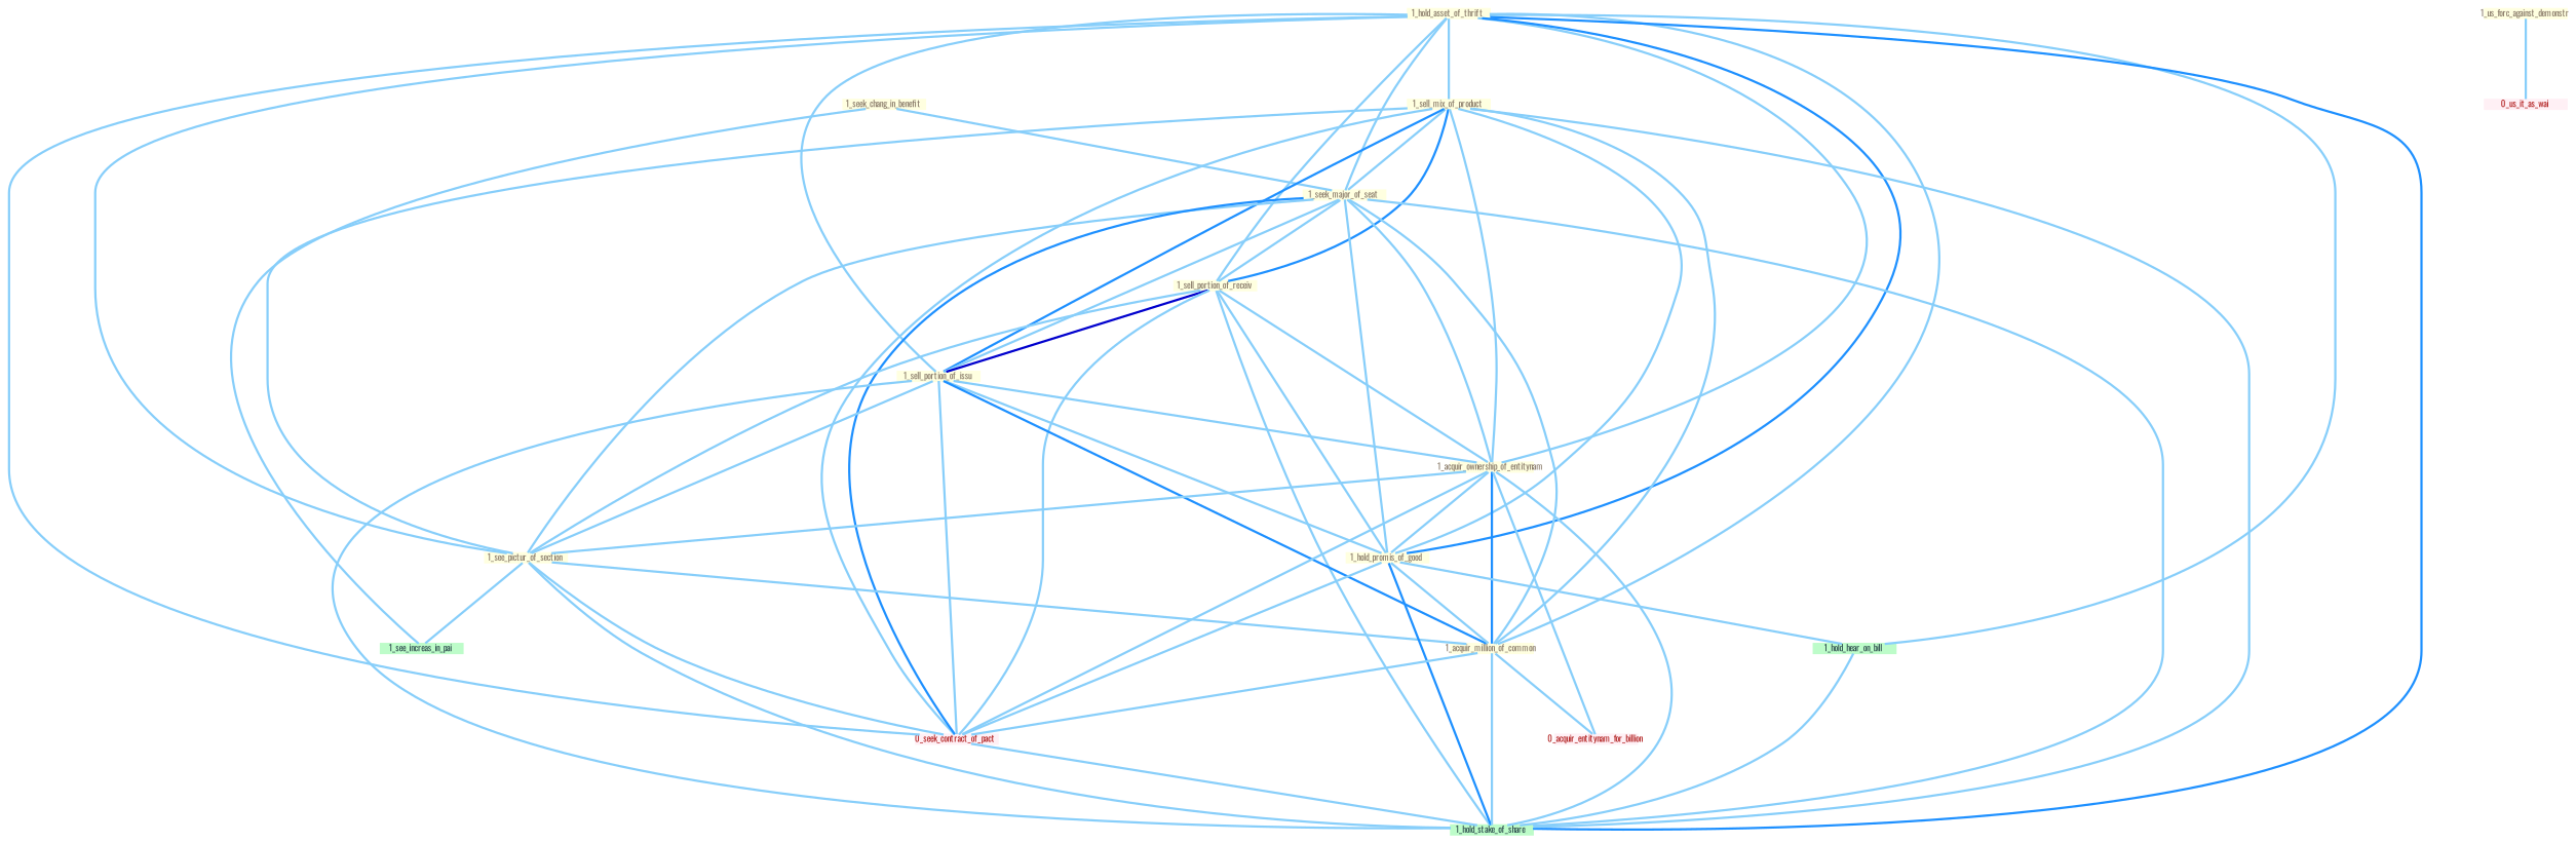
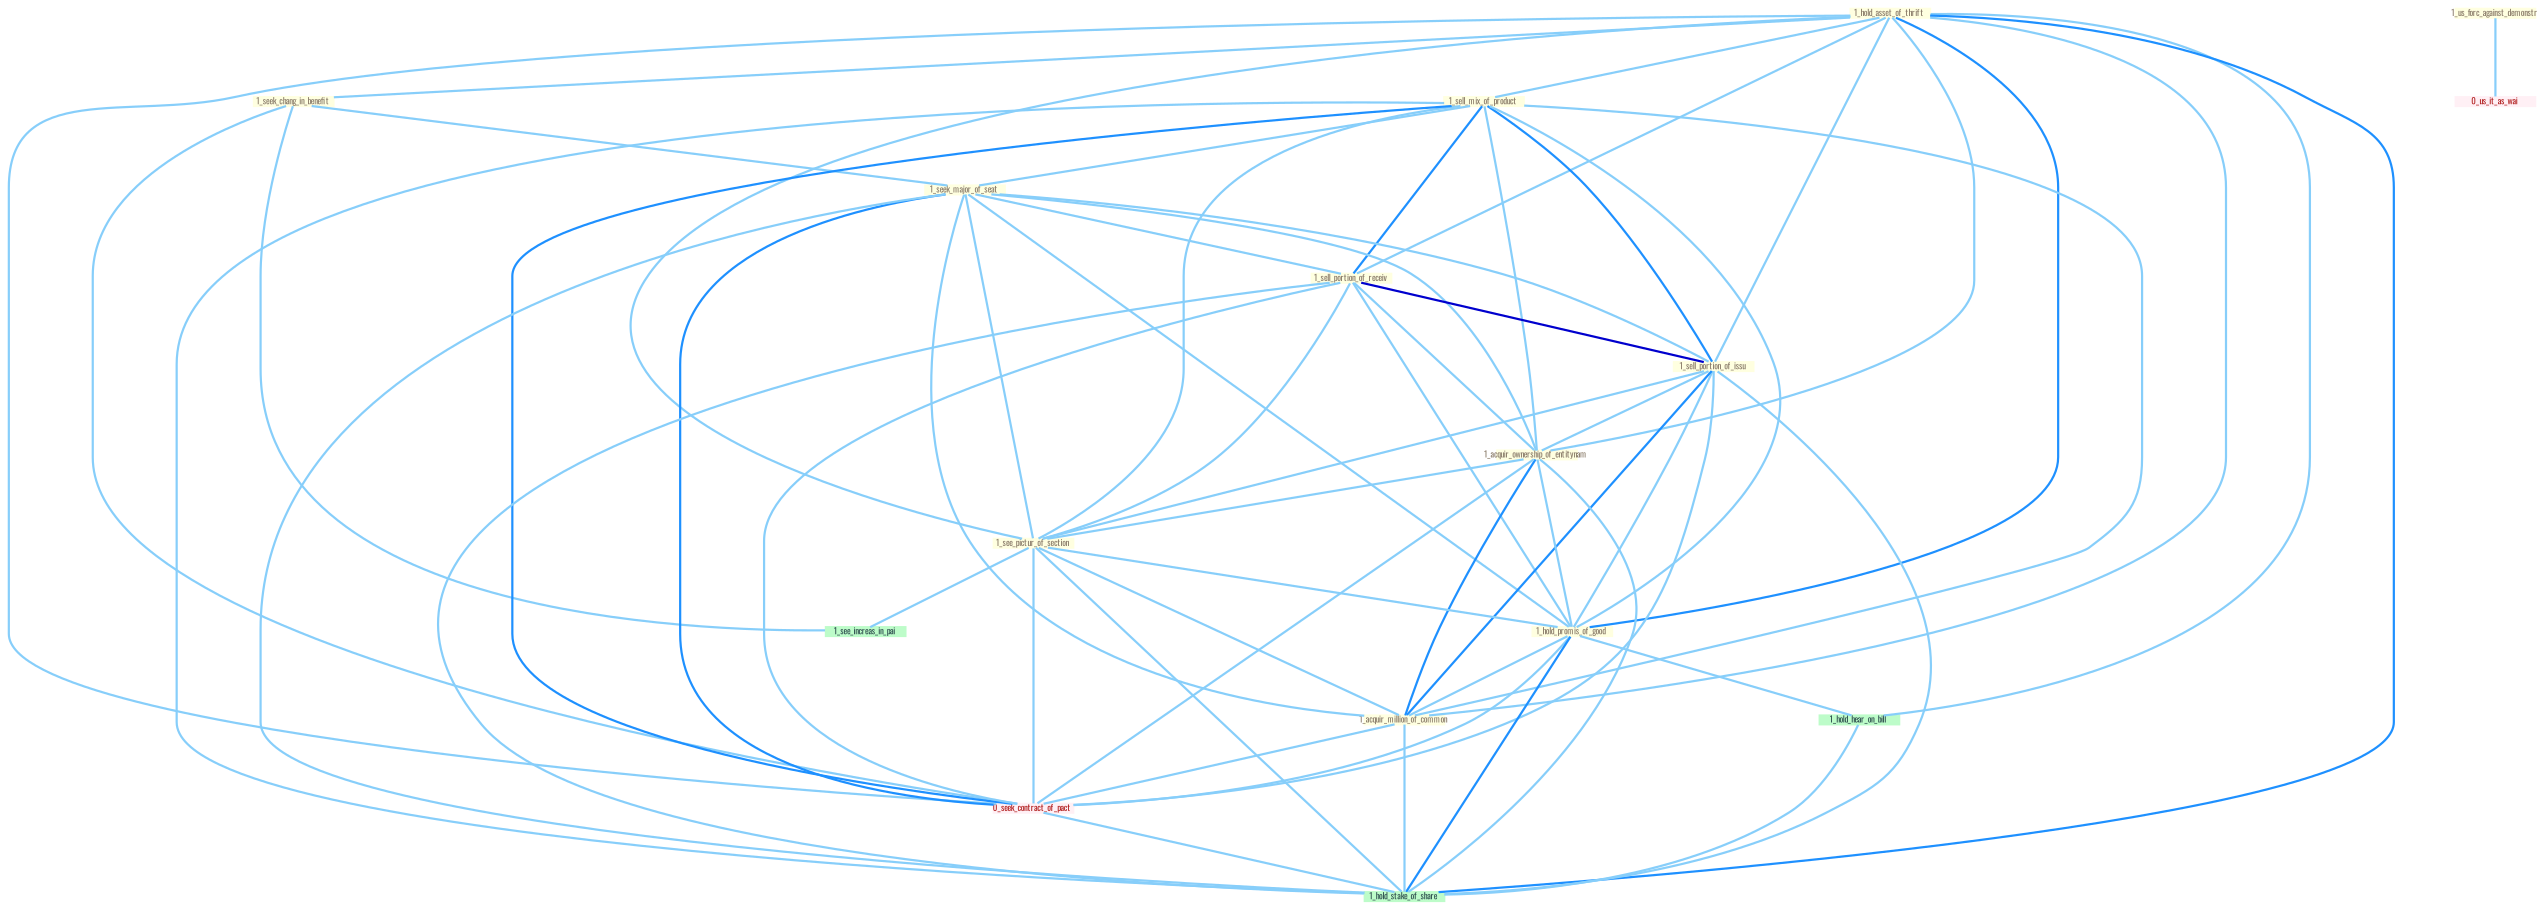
  graph {
    fontname=Oswald
    node [color="#ffffe0" fixedsize=true fontcolor="#8b7d6b" fontname=Oswald fontsize=4 shape=polygon style=filled]
    edge [color="#87cefa" fontname=Oswald w=1]
    "1_seek_chang_in_benefit " [height=.06 width=.5]
    "1_us_forc_against_demonstr " [height=.06 width=.5]
    "1_hold_asset_of_thrift " [height=.06 width=.5]
    "1_sell_mix_of_product " [height=.06 width=.5]
    "1_seek_major_of_seat " [height=.06 width=.5]
    "1_sell_portion_of_receiv " [height=.06 width=.5]
    "1_sell_portion_of_issu " [height=.06 width=.5]
    "1_acquir_ownership_of_entitynam " [height=.06 width=.5]
    "1_see_pictur_of_section " [height=.06 width=.5]
    "1_hold_promis_of_good " [height=.06 width=.5]
    "1_acquir_million_of_common " [height=.06 width=.5]
    "0_seek_contract_of_pact " [color="#fff0f5" fontcolor="#b22222" height=.06 width=.5]
    "0_us_it_as_wai " [color="#fff0f5" fontcolor="#b22222" height=.06 width=.5]
-   "0_acquir_entitynam_for_billion " [color="#fff0f5" fontcolor="#b22222" height=.06 width=.5]
    "1_see_increas_in_pai " [color="#BDFCC9" fontcolor="#2f4f4f" height=.06 width=.5]
    "1_hold_hear_on_bill " [color="#BDFCC9" fontcolor="#2f4f4f" height=.06 width=.5]
    "1_hold_stake_of_share " [color="#BDFCC9" fontcolor="#2f4f4f" height=.06 width=.5]
    subgraph sub_1 {
      "1_seek_chang_in_benefit "
      "1_us_forc_against_demonstr "
      "1_hold_asset_of_thrift "
      "1_sell_mix_of_product "
      "1_seek_major_of_seat "
      "1_sell_portion_of_receiv "
      "1_sell_portion_of_issu "
      "1_acquir_ownership_of_entitynam "
      "1_see_pictur_of_section "
      "1_hold_promis_of_good "
      "1_acquir_million_of_common "
    }
    subgraph sub_2 {
      "0_seek_contract_of_pact "
      "0_us_it_as_wai "
-     "0_acquir_entitynam_for_billion "
    }
    "1_seek_chang_in_benefit " -- "1_seek_major_of_seat "
+   "1_seek_chang_in_benefit " -- "0_seek_contract_of_pact "
    "1_seek_chang_in_benefit " -- "1_see_increas_in_pai "
    "1_us_forc_against_demonstr " -- "0_us_it_as_wai "
    "1_hold_asset_of_thrift " -- "1_sell_mix_of_product "
-   "1_hold_asset_of_thrift " -- "1_seek_major_of_seat "
+   "1_hold_asset_of_thrift " -- "1_seek_chang_in_benefit "
    "1_hold_asset_of_thrift " -- "1_sell_portion_of_receiv "
    "1_hold_asset_of_thrift " -- "1_sell_portion_of_issu "
    "1_hold_asset_of_thrift " -- "1_acquir_ownership_of_entitynam "
    "1_hold_asset_of_thrift " -- "1_see_pictur_of_section "
    "1_hold_asset_of_thrift " -- "1_hold_promis_of_good " [color="#1e90ff" w=2]
    "1_hold_asset_of_thrift " -- "1_acquir_million_of_common "
    "1_hold_asset_of_thrift " -- "0_seek_contract_of_pact "
    "1_hold_asset_of_thrift " -- "1_hold_hear_on_bill "
    "1_hold_asset_of_thrift " -- "1_hold_stake_of_share " [color="#1e90ff" w=2]
    "1_sell_mix_of_product " -- "1_seek_major_of_seat "
    "1_sell_mix_of_product " -- "1_sell_portion_of_receiv " [color="#1e90ff" w=2]
    "1_sell_mix_of_product " -- "1_sell_portion_of_issu " [color="#1e90ff" w=2]
    "1_sell_mix_of_product " -- "1_acquir_ownership_of_entitynam "
    "1_sell_mix_of_product " -- "1_see_pictur_of_section "
    "1_sell_mix_of_product " -- "1_hold_promis_of_good "
    "1_sell_mix_of_product " -- "1_acquir_million_of_common "
-   "1_sell_mix_of_product " -- "0_seek_contract_of_pact "
+   "1_sell_mix_of_product " -- "0_seek_contract_of_pact " [color="#1e90ff"]
    "1_sell_mix_of_product " -- "1_hold_stake_of_share "
    "1_seek_major_of_seat " -- "1_sell_portion_of_receiv "
    "1_seek_major_of_seat " -- "1_sell_portion_of_issu "
    "1_seek_major_of_seat " -- "1_acquir_ownership_of_entitynam "
    "1_seek_major_of_seat " -- "1_see_pictur_of_section "
    "1_seek_major_of_seat " -- "1_hold_promis_of_good "
    "1_seek_major_of_seat " -- "1_acquir_million_of_common "
    "1_seek_major_of_seat " -- "0_seek_contract_of_pact " [color="#1e90ff" w=2]
    "1_seek_major_of_seat " -- "1_hold_stake_of_share "
    "1_sell_portion_of_receiv " -- "1_sell_portion_of_issu " [color="#0000cd" w=3]
    "1_sell_portion_of_receiv " -- "1_acquir_ownership_of_entitynam "
    "1_sell_portion_of_receiv " -- "1_see_pictur_of_section "
    "1_sell_portion_of_receiv " -- "1_hold_promis_of_good "
    "1_sell_portion_of_receiv " -- "0_seek_contract_of_pact "
    "1_sell_portion_of_receiv " -- "1_hold_stake_of_share "
    "1_sell_portion_of_issu " -- "1_acquir_ownership_of_entitynam "
    "1_sell_portion_of_issu " -- "1_see_pictur_of_section "
    "1_sell_portion_of_issu " -- "1_hold_promis_of_good "
    "1_sell_portion_of_issu " -- "1_acquir_million_of_common " [color="#1e90ff"]
    "1_sell_portion_of_issu " -- "0_seek_contract_of_pact "
    "1_sell_portion_of_issu " -- "1_hold_stake_of_share "
    "1_acquir_ownership_of_entitynam " -- "1_see_pictur_of_section "
    "1_acquir_ownership_of_entitynam " -- "1_hold_promis_of_good "
    "1_acquir_ownership_of_entitynam " -- "1_acquir_million_of_common " [color="#1e90ff" w=2]
    "1_acquir_ownership_of_entitynam " -- "0_seek_contract_of_pact "
-   "1_acquir_ownership_of_entitynam " -- "0_acquir_entitynam_for_billion "
    "1_acquir_ownership_of_entitynam " -- "1_hold_stake_of_share "
+   "1_see_pictur_of_section " -- "1_hold_promis_of_good "
    "1_see_pictur_of_section " -- "1_acquir_million_of_common "
    "1_see_pictur_of_section " -- "0_seek_contract_of_pact "
    "1_see_pictur_of_section " -- "1_see_increas_in_pai "
    "1_see_pictur_of_section " -- "1_hold_stake_of_share "
    "1_hold_promis_of_good " -- "1_acquir_million_of_common "
    "1_hold_promis_of_good " -- "0_seek_contract_of_pact "
    "1_hold_promis_of_good " -- "1_hold_hear_on_bill "
    "1_hold_promis_of_good " -- "1_hold_stake_of_share " [color="#1e90ff" w=2]
    "1_acquir_million_of_common " -- "0_seek_contract_of_pact "
-   "1_acquir_million_of_common " -- "0_acquir_entitynam_for_billion "
    "1_acquir_million_of_common " -- "1_hold_stake_of_share "
    "0_seek_contract_of_pact " -- "1_hold_stake_of_share "
    "1_hold_hear_on_bill " -- "1_hold_stake_of_share "
  }
